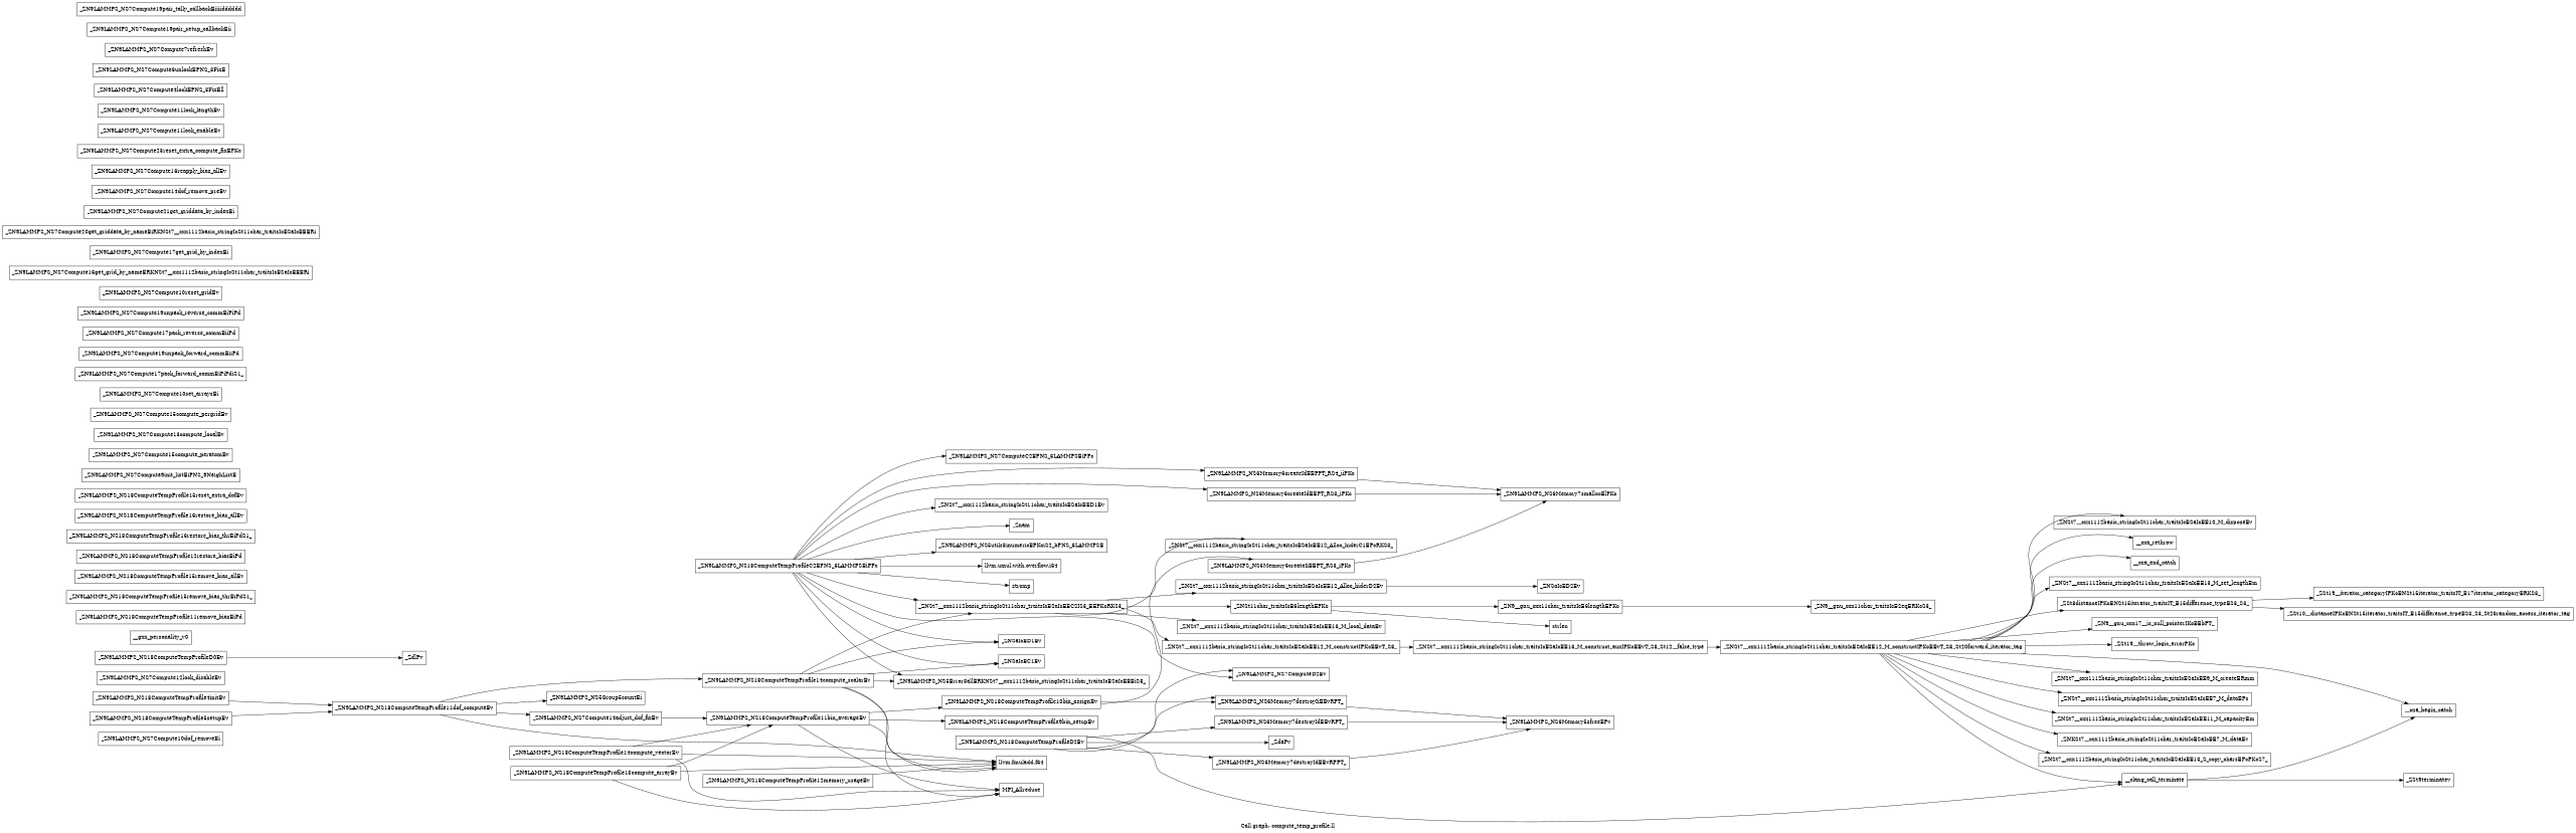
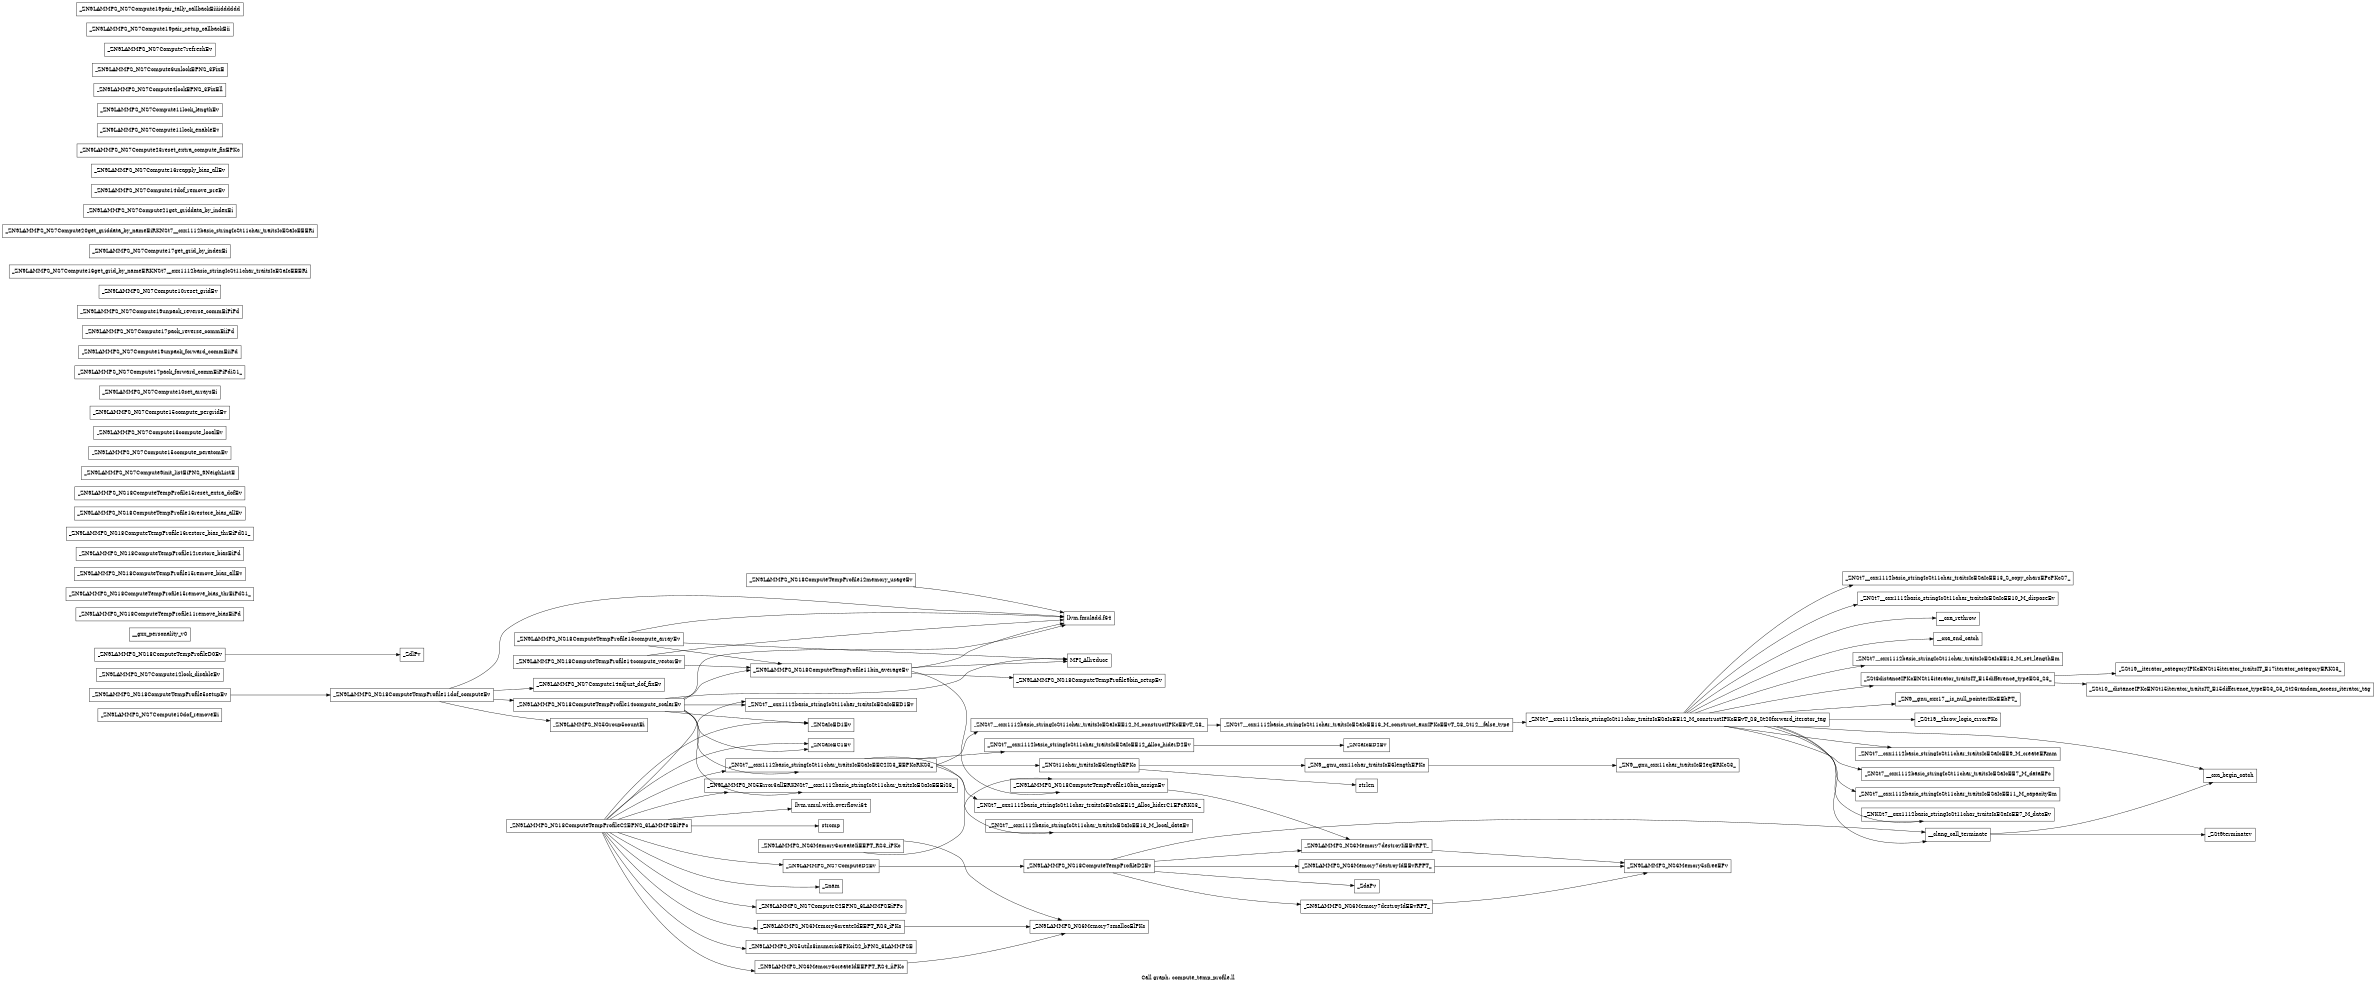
  digraph {
    label="Call graph: compute_temp_profile.ll"
    rankdir=LR
    node [shape=record]
    n1 [label="{_ZN9LAMMPS_NS7Compute10dof_removeEi}"]
    n2 [label="{_ZN9LAMMPS_NS18ComputeTempProfileC2EPNS_6LAMMPSEiPPc}"]
    n3 [label="{_ZN9LAMMPS_NS7ComputeC2EPNS_6LAMMPSEiPPc}"]
    n4 [label="{_ZNSaIcEC1Ev}"]
    n5 [label="{_ZNSt7__cxx1112basic_stringIcSt11char_traitsIcESaIcEEC2IS3_EEPKcRKS3_}"]
    n6 [label="{_ZN9LAMMPS_NS7ComputeD2Ev}"]
    n7 [label="{_ZN9LAMMPS_NS6Memory6createIdEEPPT_RS4_iiPKc}"]
    n8 [label="{_ZN9LAMMPS_NS5Error3allERKNSt7__cxx1112basic_stringIcSt11char_traitsIcESaIcEEEiS8_}"]
    n9 [label="{_ZNSt7__cxx1112basic_stringIcSt11char_traitsIcESaIcEED1Ev}"]
    n10 [label="{_ZNSaIcED1Ev}"]
    n11 [label="{_ZN9LAMMPS_NS6Memory6createIdEEPT_RS3_iPKc}"]
    n12 [label="{_Znam}"]
    n13 [label="{_ZN9LAMMPS_NS5utils8inumericEPKciS2_bPNS_6LAMMPSE}"]
    n14 [label="{llvm.umul.with.overflow.i64}"]
    n15 [label="{strcmp}"]
    n16 [label="{_ZNSt7__cxx1112basic_stringIcSt11char_traitsIcESaIcEE13_M_local_dataEv}"]
    n17 [label="{_ZNSt7__cxx1112basic_stringIcSt11char_traitsIcESaIcEE12_Alloc_hiderC1EPcRKS3_}"]
    n18 [label="{_ZNSt11char_traitsIcE6lengthEPKc}"]
    n19 [label="{_ZNSt7__cxx1112basic_stringIcSt11char_traitsIcESaIcEE12_M_constructIPKcEEvT_S8_}"]
    n20 [label="{_ZNSt7__cxx1112basic_stringIcSt11char_traitsIcESaIcEE12_Alloc_hiderD2Ev}"]
    n21 [label="{_ZN9LAMMPS_NS6Memory7smallocElPKc}"]
    n22 [label="{_ZN9__gnu_cxx11char_traitsIcE6lengthEPKc}"]
    n23 [label="{strlen}"]
    n24 [label="{_ZNSt7__cxx1112basic_stringIcSt11char_traitsIcESaIcEE16_M_construct_auxIPKcEEvT_S8_St12__false_type}"]
    n25 [label="{_ZNSaIcED2Ev}"]
    n26 [label="{_ZN9__gnu_cxx11char_traitsIcE2eqERKcS3_}"]
    n27 [label="{_ZNSt7__cxx1112basic_stringIcSt11char_traitsIcESaIcEE12_M_constructIPKcEEvT_S8_St20forward_iterator_tag}"]
    n28 [label="{_ZN9LAMMPS_NS7Compute12lock_disableEv}"]
    n29 [label="{__cxa_begin_catch}"]
    n30 [label="{_ZSt9terminatev}"]
    n31 [label="{_ZN9LAMMPS_NS6Memory7destroyIiEEvRPT_}"]
    n32 [label="{_ZN9LAMMPS_NS6Memory5sfreeEPv}"]
    n33 [label="{_ZdaPv}"]
    n34 [label="{_ZN9LAMMPS_NS6Memory7destroyIdEEvRPT_}"]
    n35 [label="{_ZN9LAMMPS_NS18ComputeTempProfileD0Ev}"]
    n36 [label="{_ZdlPv}"]
-   n37 [label="{_ZN9LAMMPS_NS18ComputeTempProfile4initEv}"]
    n38 [label="{_ZN9LAMMPS_NS18ComputeTempProfile11dof_computeEv}"]
    n39 [label="{_ZN9LAMMPS_NS7Compute14adjust_dof_fixEv}"]
    n40 [label="{_ZN9LAMMPS_NS5Group5countEi}"]
    n41 [label="{llvm.fmuladd.f64}"]
    n42 [label="{_ZN9LAMMPS_NS18ComputeTempProfile14compute_scalarEv}"]
    n43 [label="{_ZN9LAMMPS_NS18ComputeTempProfile9bin_setupEv}"]
    n44 [label="{__gxx_personality_v0}"]
    n45 [label="{_ZN9LAMMPS_NS18ComputeTempProfileD2Ev}"]
    n46 [label="{_ZN9LAMMPS_NS6Memory7destroyIdEEvRPPT_}"]
    n47 [label="{__clang_call_terminate}"]
    n48 [label="{_ZN9LAMMPS_NS18ComputeTempProfile5setupEv}"]
    n49 [label="{_ZN9LAMMPS_NS18ComputeTempProfile11bin_averageEv}"]
    n50 [label="{MPI_Allreduce}"]
    n51 [label="{_ZN9LAMMPS_NS18ComputeTempProfile10bin_assignEv}"]
    n52 [label="{_ZN9LAMMPS_NS6Memory6createIiEEPT_RS3_iPKc}"]
    n53 [label="{_ZN9LAMMPS_NS18ComputeTempProfile14compute_vectorEv}"]
    n54 [label="{_ZN9LAMMPS_NS18ComputeTempProfile13compute_arrayEv}"]
    n55 [label="{_ZN9LAMMPS_NS18ComputeTempProfile11remove_biasEiPd}"]
    n56 [label="{_ZN9LAMMPS_NS18ComputeTempProfile15remove_bias_thrEiPdS1_}"]
    n57 [label="{_ZN9LAMMPS_NS18ComputeTempProfile15remove_bias_allEv}"]
    n58 [label="{_ZN9LAMMPS_NS18ComputeTempProfile12restore_biasEiPd}"]
    n59 [label="{_ZN9LAMMPS_NS18ComputeTempProfile16restore_bias_thrEiPdS1_}"]
    n60 [label="{_ZN9LAMMPS_NS18ComputeTempProfile16restore_bias_allEv}"]
    n61 [label="{_ZN9LAMMPS_NS18ComputeTempProfile15reset_extra_dofEv}"]
    n62 [label="{_ZN9LAMMPS_NS18ComputeTempProfile12memory_usageEv}"]
    n63 [label="{_ZN9LAMMPS_NS7Compute9init_listEiPNS_9NeighListE}"]
    n64 [label="{_ZN9LAMMPS_NS7Compute15compute_peratomEv}"]
    n65 [label="{_ZN9LAMMPS_NS7Compute13compute_localEv}"]
    n66 [label="{_ZN9LAMMPS_NS7Compute15compute_pergridEv}"]
    n67 [label="{_ZN9LAMMPS_NS7Compute10set_arraysEi}"]
    n68 [label="{_ZN9LAMMPS_NS7Compute17pack_forward_commEiPiPdiS1_}"]
    n69 [label="{_ZN9LAMMPS_NS7Compute19unpack_forward_commEiiPd}"]
    n70 [label="{_ZN9LAMMPS_NS7Compute17pack_reverse_commEiiPd}"]
    n71 [label="{_ZN9LAMMPS_NS7Compute19unpack_reverse_commEiPiPd}"]
    n72 [label="{_ZN9LAMMPS_NS7Compute10reset_gridEv}"]
    n73 [label="{_ZN9LAMMPS_NS7Compute16get_grid_by_nameERKNSt7__cxx1112basic_stringIcSt11char_traitsIcESaIcEEERi}"]
    n74 [label="{_ZN9LAMMPS_NS7Compute17get_grid_by_indexEi}"]
    n75 [label="{_ZN9LAMMPS_NS7Compute20get_griddata_by_nameEiRKNSt7__cxx1112basic_stringIcSt11char_traitsIcESaIcEEERi}"]
    n76 [label="{_ZN9LAMMPS_NS7Compute21get_griddata_by_indexEi}"]
    n77 [label="{_ZN9LAMMPS_NS7Compute14dof_remove_preEv}"]
    n78 [label="{_ZN9LAMMPS_NS7Compute16reapply_bias_allEv}"]
    n79 [label="{_ZN9LAMMPS_NS7Compute23reset_extra_compute_fixEPKc}"]
    n80 [label="{_ZN9LAMMPS_NS7Compute11lock_enableEv}"]
    n81 [label="{_ZN9LAMMPS_NS7Compute11lock_lengthEv}"]
    n82 [label="{_ZN9LAMMPS_NS7Compute4lockEPNS_3FixEll}"]
    n83 [label="{_ZN9LAMMPS_NS7Compute6unlockEPNS_3FixE}"]
    n84 [label="{_ZN9LAMMPS_NS7Compute7refreshEv}"]
    n85 [label="{_ZN9LAMMPS_NS7Compute19pair_setup_callbackEii}"]
    n86 [label="{_ZN9LAMMPS_NS7Compute19pair_tally_callbackEiiiidddddd}"]
    n87 [label="{_ZN9__gnu_cxx17__is_null_pointerIKcEEbPT_}"]
    n88 [label="{_ZSt19__throw_logic_errorPKc}"]
    n89 [label="{_ZSt8distanceIPKcENSt15iterator_traitsIT_E15difference_typeES3_S3_}"]
    n90 [label="{_ZNSt7__cxx1112basic_stringIcSt11char_traitsIcESaIcEE9_M_createERmm}"]
    n91 [label="{_ZNSt7__cxx1112basic_stringIcSt11char_traitsIcESaIcEE7_M_dataEPc}"]
    n92 [label="{_ZNSt7__cxx1112basic_stringIcSt11char_traitsIcESaIcEE11_M_capacityEm}"]
    n93 [label="{_ZNKSt7__cxx1112basic_stringIcSt11char_traitsIcESaIcEE7_M_dataEv}"]
    n94 [label="{_ZNSt7__cxx1112basic_stringIcSt11char_traitsIcESaIcEE13_S_copy_charsEPcPKcS7_}"]
    n95 [label="{_ZNSt7__cxx1112basic_stringIcSt11char_traitsIcESaIcEE10_M_disposeEv}"]
    n96 [label="{__cxa_rethrow}"]
    n97 [label="{__cxa_end_catch}"]
    n98 [label="{_ZNSt7__cxx1112basic_stringIcSt11char_traitsIcESaIcEE13_M_set_lengthEm}"]
    n99 [label="{_ZSt19__iterator_categoryIPKcENSt15iterator_traitsIT_E17iterator_categoryERKS3_}"]
    n100 [label="{_ZSt10__distanceIPKcENSt15iterator_traitsIT_E15difference_typeES3_S3_St26random_access_iterator_tag}"]
    n2 -> n3
    n2 -> n4
    n2 -> n5
    n2 -> n6
    n2 -> n7
    n2 -> n8
    n2 -> n9
    n2 -> n10
    n2 -> n11
    n2 -> n12
    n2 -> n13
    n2 -> n14
    n2 -> n15
    n5 -> n16
    n5 -> n17
    n5 -> n18
    n5 -> n19
    n5 -> n20
    n7 -> n21
    n11 -> n21
    n18 -> n22
    n18 -> n23
    n19 -> n24
    n20 -> n25
    n22 -> n26
    n24 -> n27
    n27 -> n29
    n27 -> n47
    n27 -> n87
    n27 -> n88
    n27 -> n89
    n27 -> n90
    n27 -> n91
    n27 -> n92
    n27 -> n93
    n27 -> n94
    n27 -> n95
    n27 -> n96
    n27 -> n97
    n27 -> n98
    n31 -> n32
    n34 -> n32
    n35 -> n36
-   n37 -> n38
    n38 -> n39
    n38 -> n40
    n38 -> n41
    n38 -> n42
    n42 -> n4
    n42 -> n5
    n42 -> n8
+   n42 -> n9
    n42 -> n10
    n42 -> n41
-   n39 -> n49
+   n42 -> n49
    n42 -> n50
-   n45 -> n6
+   n6 -> n45
    n45 -> n31
    n45 -> n33
    n45 -> n34
    n45 -> n46
    n45 -> n47
    n46 -> n32
    n47 -> n29
    n47 -> n30
    n48 -> n38
    n49 -> n41
    n49 -> n43
    n49 -> n50
    n49 -> n51
    n51 -> n31
-   n51 -> n52
+   n52 -> n51
    n52 -> n21
    n53 -> n41
    n53 -> n49
-   n53 -> n50
    n54 -> n41
    n54 -> n49
    n54 -> n50
    n62 -> n41
    n89 -> n99
    n89 -> n100
  }
